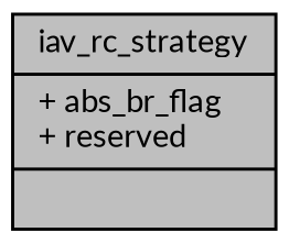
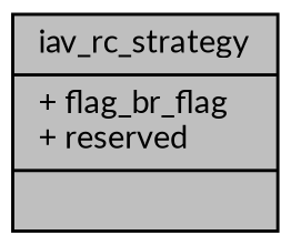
  digraph {
    fontname=Lato
-   n1 [color=black fillcolor=grey75 fontcolor=black fontname=Lato fontsize=10 height=0.2 label="{iav_rc_strategy\n|+ abs_br_flag\l+ reserved\l|}" shape=record style=filled width=0.4]
+   n1 [color=black fillcolor=grey75 fontcolor=black fontname=Lato fontsize=10 height=0.2 label="{iav_rc_strategy\n|+ flag_br_flag\l+ reserved\l|}" shape=record style=filled width=0.4]
  }
